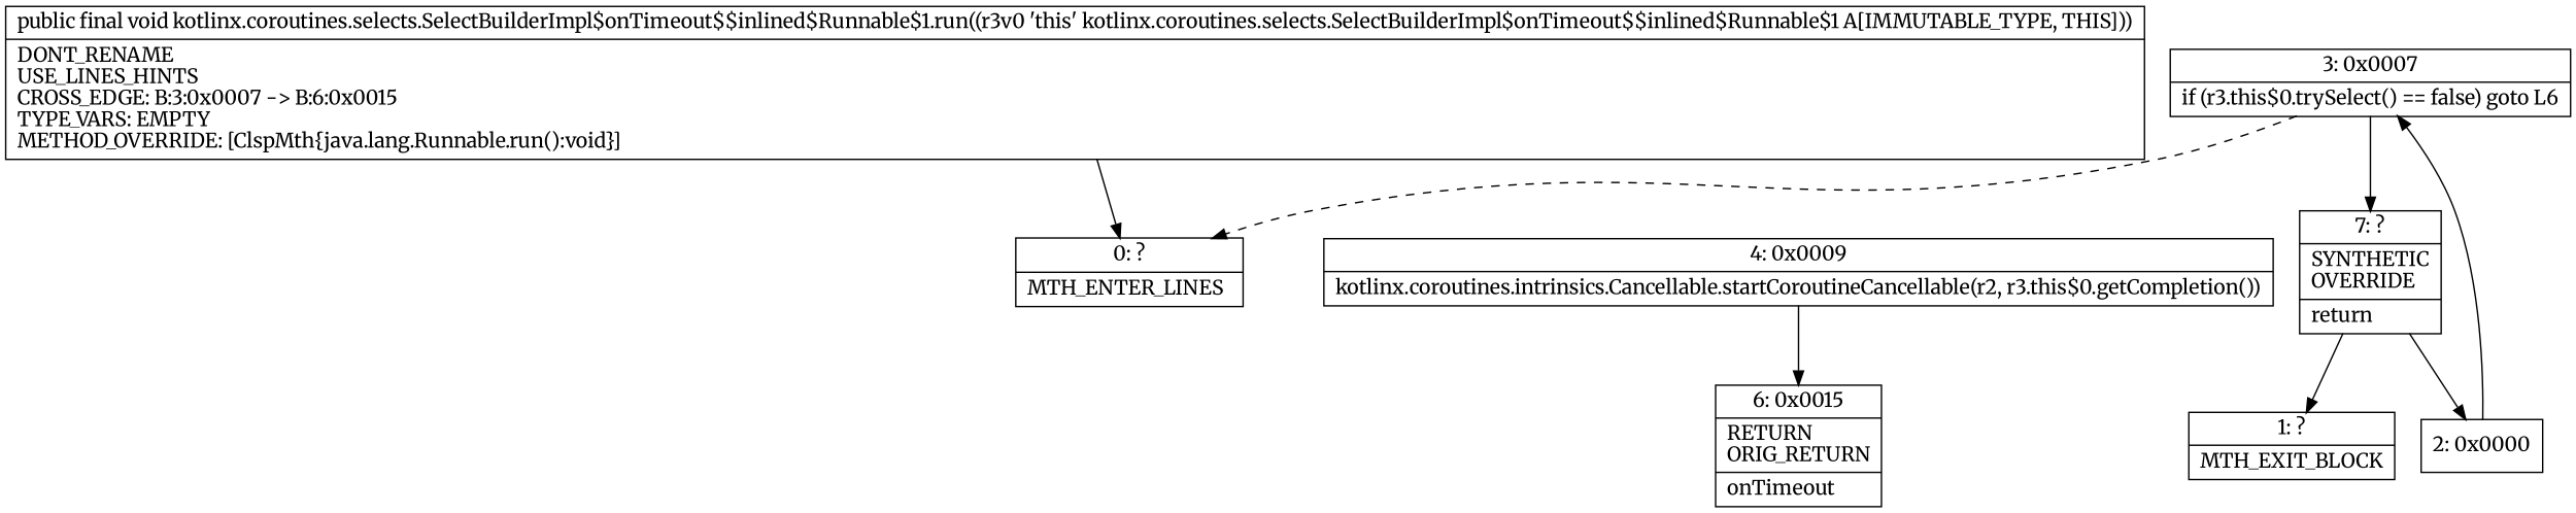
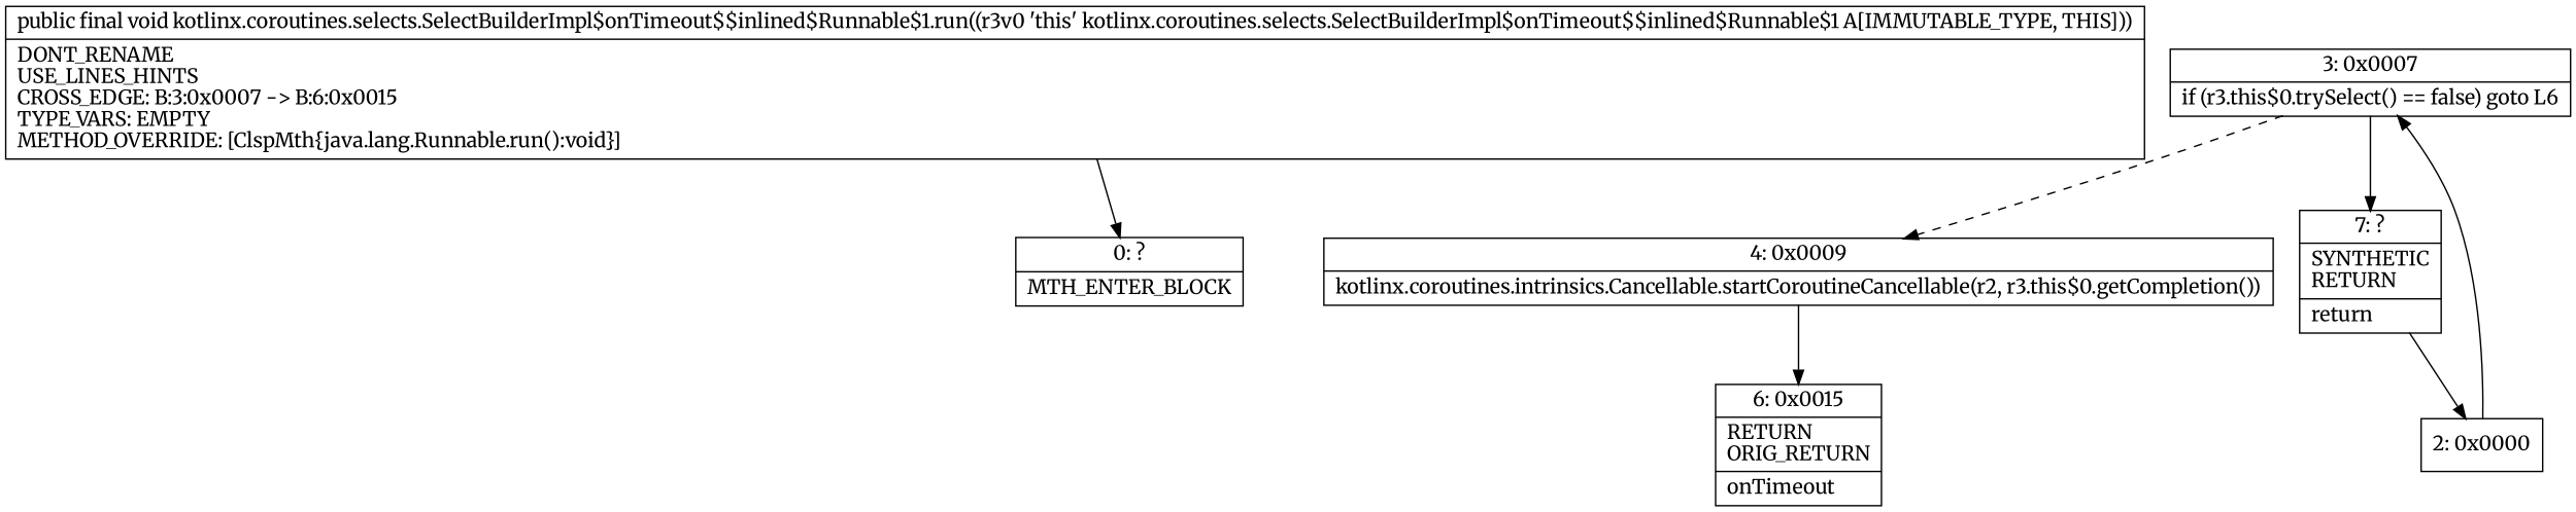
  digraph {
    fontname=Merriweather
    node [fontname=Merriweather shape=record]
    edge [fontname=Merriweather]
-   n1 [label="{0\:\ ?|MTH_ENTER_LINES\l}"]
+   n1 [label="{0\:\ ?|MTH_ENTER_BLOCK\l}"]
    n2 [label="{2\:\ 0x0000}"]
    n3 [label="{3\:\ 0x0007|if (r3.this$0.trySelect() == false) goto L6\l}"]
    n4 [label="{4\:\ 0x0009|kotlinx.coroutines.intrinsics.Cancellable.startCoroutineCancellable(r2, r3.this$0.getCompletion())\l}"]
-   n5 [label="{7\:\ ?|SYNTHETIC\lOVERRIDE\l|return\l}"]
+   n5 [label="{7\:\ ?|SYNTHETIC\lRETURN\l|return\l}"]
    n6 [label="{6\:\ 0x0015|RETURN\lORIG_RETURN\l|onTimeout\l}"]
-   n7 [label="{1\:\ ?|MTH_EXIT_BLOCK\l}"]
    n8 [label="{public final void kotlinx.coroutines.selects.SelectBuilderImpl$onTimeout$$inlined$Runnable$1.run((r3v0 'this' kotlinx.coroutines.selects.SelectBuilderImpl$onTimeout$$inlined$Runnable$1 A[IMMUTABLE_TYPE, THIS]))  | DONT_RENAME\lUSE_LINES_HINTS\lCROSS_EDGE: B:3:0x0007 \-\> B:6:0x0015\lTYPE_VARS: EMPTY\lMETHOD_OVERRIDE: [ClspMth\{java.lang.Runnable.run():void\}]\l}"]
    n2 -> n3
-   n3 -> n1 [style=dashed]
+   n3 -> n4 [style=dashed]
    n3 -> n5
    n4 -> n6
    n5 -> n2
-   n5 -> n7
    n8 -> n1
  }
